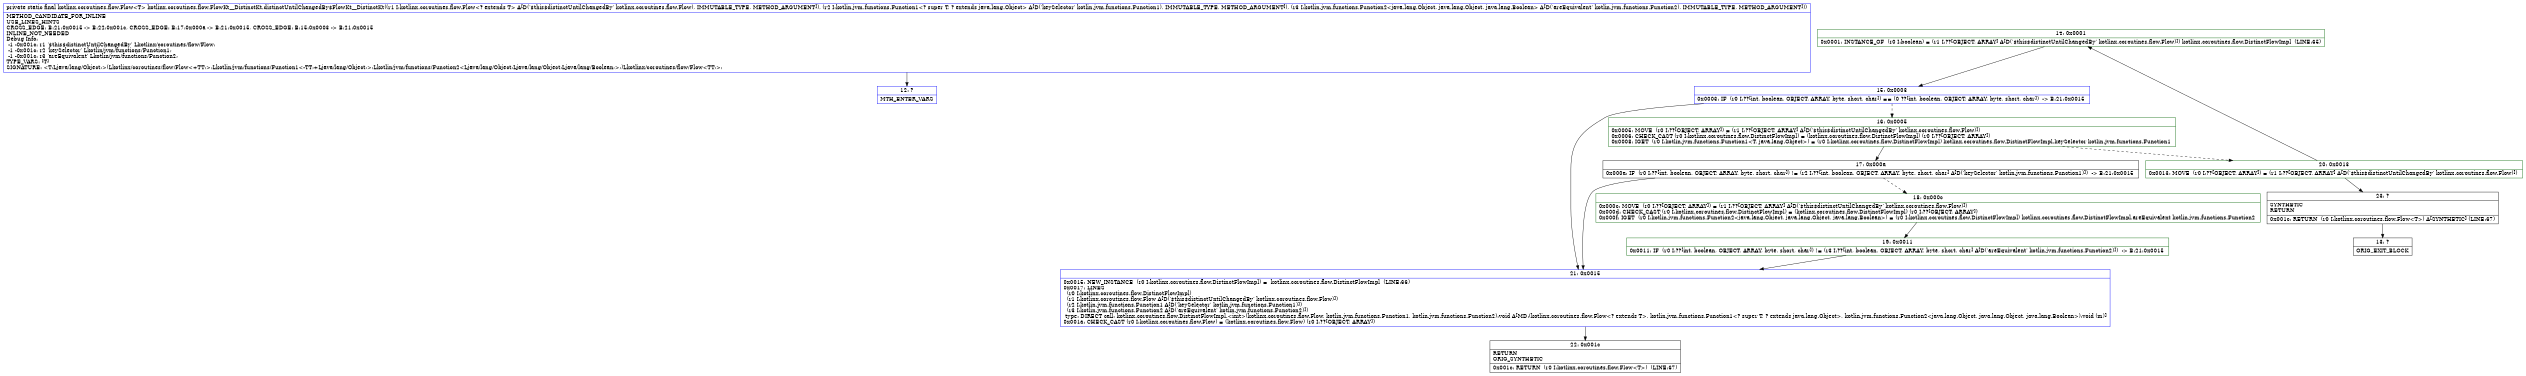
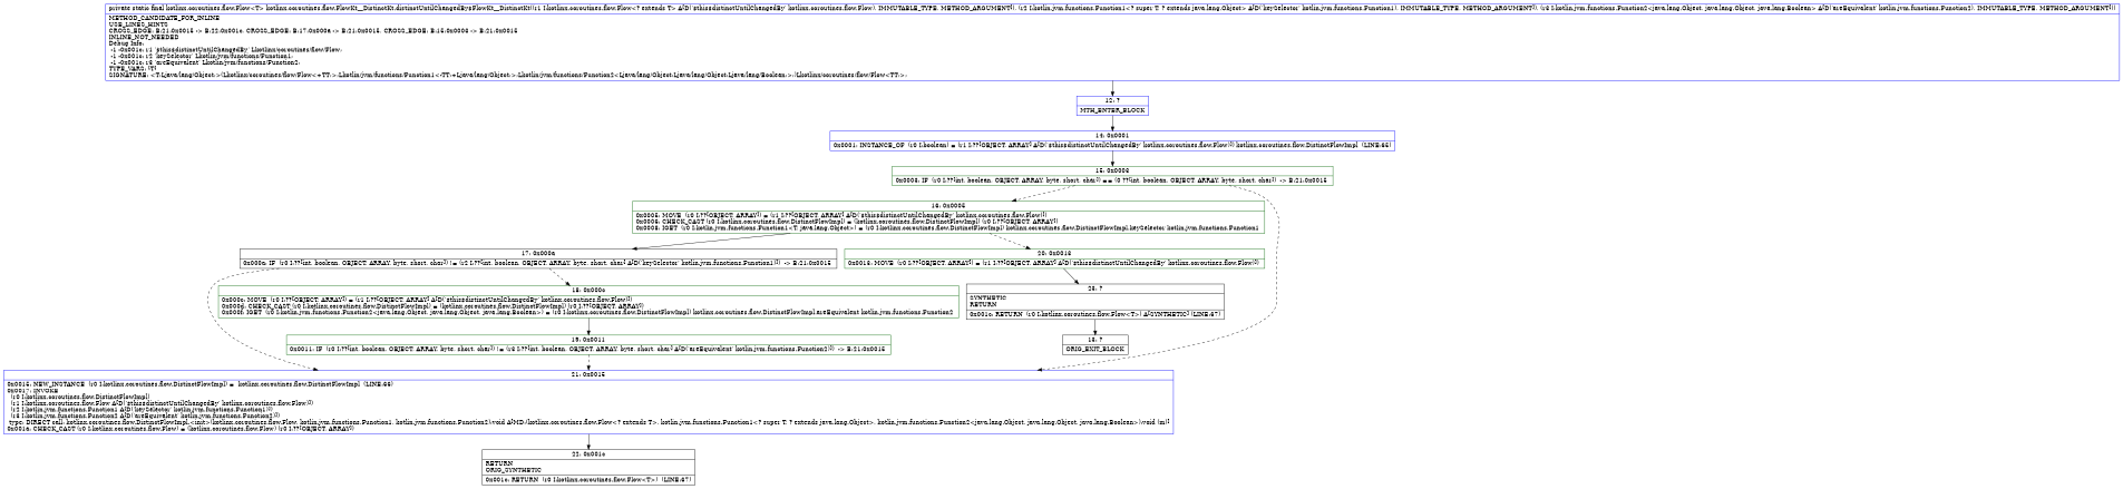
  digraph {
    node [color=darkgreen shape=record]
-   n1 [color=blue label="{12\:\ ?|MTH_ENTER_VARS\l}"]
-   n2 [label="{14\:\ 0x0001|0x0001: INSTANCE_OF  (r0 I:boolean) = (r1 I:??[OBJECT, ARRAY] A[D('$this$distinctUntilChangedBy' kotlinx.coroutines.flow.Flow)]) kotlinx.coroutines.flow.DistinctFlowImpl  (LINE:65)\l}"]
-   n3 [color=blue label="{15\:\ 0x0003|0x0003: IF  (r0 I:??[int, boolean, OBJECT, ARRAY, byte, short, char]) == (0 ??[int, boolean, OBJECT, ARRAY, byte, short, char])  \-\> B:21:0x0015 \l}"]
+   n1 [color=blue label="{12\:\ ?|MTH_ENTER_BLOCK\l}"]
+   n2 [color=blue label="{14\:\ 0x0001|0x0001: INSTANCE_OF  (r0 I:boolean) = (r1 I:??[OBJECT, ARRAY] A[D('$this$distinctUntilChangedBy' kotlinx.coroutines.flow.Flow)]) kotlinx.coroutines.flow.DistinctFlowImpl  (LINE:65)\l}"]
+   n3 [label="{15\:\ 0x0003|0x0003: IF  (r0 I:??[int, boolean, OBJECT, ARRAY, byte, short, char]) == (0 ??[int, boolean, OBJECT, ARRAY, byte, short, char])  \-\> B:21:0x0015 \l}"]
    n4 [label="{16\:\ 0x0005|0x0005: MOVE  (r0 I:??[OBJECT, ARRAY]) = (r1 I:??[OBJECT, ARRAY] A[D('$this$distinctUntilChangedBy' kotlinx.coroutines.flow.Flow)]) \l0x0006: CHECK_CAST (r0 I:kotlinx.coroutines.flow.DistinctFlowImpl) = (kotlinx.coroutines.flow.DistinctFlowImpl) (r0 I:??[OBJECT, ARRAY]) \l0x0008: IGET  (r0 I:kotlin.jvm.functions.Function1\<T, java.lang.Object\>) = (r0 I:kotlinx.coroutines.flow.DistinctFlowImpl) kotlinx.coroutines.flow.DistinctFlowImpl.keySelector kotlin.jvm.functions.Function1 \l}"]
-   n5 [color=blue label="{21\:\ 0x0015|0x0015: NEW_INSTANCE  (r0 I:kotlinx.coroutines.flow.DistinctFlowImpl) =  kotlinx.coroutines.flow.DistinctFlowImpl  (LINE:66)\l0x0017: LINES  \l  (r0 I:kotlinx.coroutines.flow.DistinctFlowImpl)\l  (r1 I:kotlinx.coroutines.flow.Flow A[D('$this$distinctUntilChangedBy' kotlinx.coroutines.flow.Flow)])\l  (r2 I:kotlin.jvm.functions.Function1 A[D('keySelector' kotlin.jvm.functions.Function1)])\l  (r3 I:kotlin.jvm.functions.Function2 A[D('areEquivalent' kotlin.jvm.functions.Function2)])\l type: DIRECT call: kotlinx.coroutines.flow.DistinctFlowImpl.\<init\>(kotlinx.coroutines.flow.Flow, kotlin.jvm.functions.Function1, kotlin.jvm.functions.Function2):void A[MD:(kotlinx.coroutines.flow.Flow\<? extends T\>, kotlin.jvm.functions.Function1\<? super T, ? extends java.lang.Object\>, kotlin.jvm.functions.Function2\<java.lang.Object, java.lang.Object, java.lang.Boolean\>):void (m)]\l0x001a: CHECK_CAST (r0 I:kotlinx.coroutines.flow.Flow) = (kotlinx.coroutines.flow.Flow) (r0 I:??[OBJECT, ARRAY]) \l}"]
+   n5 [color=blue label="{21\:\ 0x0015|0x0015: NEW_INSTANCE  (r0 I:kotlinx.coroutines.flow.DistinctFlowImpl) =  kotlinx.coroutines.flow.DistinctFlowImpl  (LINE:66)\l0x0017: INVOKE  \l  (r0 I:kotlinx.coroutines.flow.DistinctFlowImpl)\l  (r1 I:kotlinx.coroutines.flow.Flow A[D('$this$distinctUntilChangedBy' kotlinx.coroutines.flow.Flow)])\l  (r2 I:kotlin.jvm.functions.Function1 A[D('keySelector' kotlin.jvm.functions.Function1)])\l  (r3 I:kotlin.jvm.functions.Function2 A[D('areEquivalent' kotlin.jvm.functions.Function2)])\l type: DIRECT call: kotlinx.coroutines.flow.DistinctFlowImpl.\<init\>(kotlinx.coroutines.flow.Flow, kotlin.jvm.functions.Function1, kotlin.jvm.functions.Function2):void A[MD:(kotlinx.coroutines.flow.Flow\<? extends T\>, kotlin.jvm.functions.Function1\<? super T, ? extends java.lang.Object\>, kotlin.jvm.functions.Function2\<java.lang.Object, java.lang.Object, java.lang.Boolean\>):void (m)]\l0x001a: CHECK_CAST (r0 I:kotlinx.coroutines.flow.Flow) = (kotlinx.coroutines.flow.Flow) (r0 I:??[OBJECT, ARRAY]) \l}"]
    n6 [color=black label="{17\:\ 0x000a|0x000a: IF  (r0 I:??[int, boolean, OBJECT, ARRAY, byte, short, char]) != (r2 I:??[int, boolean, OBJECT, ARRAY, byte, short, char] A[D('keySelector' kotlin.jvm.functions.Function1)])  \-\> B:21:0x0015 \l}"]
    n7 [label="{20\:\ 0x0013|0x0013: MOVE  (r0 I:??[OBJECT, ARRAY]) = (r1 I:??[OBJECT, ARRAY] A[D('$this$distinctUntilChangedBy' kotlinx.coroutines.flow.Flow)]) \l}"]
    n8 [color=black label="{22\:\ 0x001c|RETURN\lORIG_SYNTHETIC\l|0x001c: RETURN  (r0 I:kotlinx.coroutines.flow.Flow\<T\>)  (LINE:67)\l}"]
    n9 [label="{18\:\ 0x000c|0x000c: MOVE  (r0 I:??[OBJECT, ARRAY]) = (r1 I:??[OBJECT, ARRAY] A[D('$this$distinctUntilChangedBy' kotlinx.coroutines.flow.Flow)]) \l0x000d: CHECK_CAST (r0 I:kotlinx.coroutines.flow.DistinctFlowImpl) = (kotlinx.coroutines.flow.DistinctFlowImpl) (r0 I:??[OBJECT, ARRAY]) \l0x000f: IGET  (r0 I:kotlin.jvm.functions.Function2\<java.lang.Object, java.lang.Object, java.lang.Boolean\>) = (r0 I:kotlinx.coroutines.flow.DistinctFlowImpl) kotlinx.coroutines.flow.DistinctFlowImpl.areEquivalent kotlin.jvm.functions.Function2 \l}"]
    n10 [label="{19\:\ 0x0011|0x0011: IF  (r0 I:??[int, boolean, OBJECT, ARRAY, byte, short, char]) != (r3 I:??[int, boolean, OBJECT, ARRAY, byte, short, char] A[D('areEquivalent' kotlin.jvm.functions.Function2)])  \-\> B:21:0x0015 \l}"]
    n11 [color=black label="{23\:\ ?|SYNTHETIC\lRETURN\l|0x001c: RETURN  (r0 I:kotlinx.coroutines.flow.Flow\<T\>) A[SYNTHETIC] (LINE:67)\l}"]
    n12 [color=black label="{13\:\ ?|ORIG_EXIT_BLOCK\l}"]
    n13 [color=blue label="{private static final kotlinx.coroutines.flow.Flow\<T\> kotlinx.coroutines.flow.FlowKt__DistinctKt.distinctUntilChangedBy$FlowKt__DistinctKt((r1 I:kotlinx.coroutines.flow.Flow\<? extends T\> A[D('$this$distinctUntilChangedBy' kotlinx.coroutines.flow.Flow), IMMUTABLE_TYPE, METHOD_ARGUMENT]), (r2 I:kotlin.jvm.functions.Function1\<? super T, ? extends java.lang.Object\> A[D('keySelector' kotlin.jvm.functions.Function1), IMMUTABLE_TYPE, METHOD_ARGUMENT]), (r3 I:kotlin.jvm.functions.Function2\<java.lang.Object, java.lang.Object, java.lang.Boolean\> A[D('areEquivalent' kotlin.jvm.functions.Function2), IMMUTABLE_TYPE, METHOD_ARGUMENT]))  | METHOD_CANDIDATE_FOR_INLINE\lUSE_LINES_HINTS\lCROSS_EDGE: B:21:0x0015 \-\> B:22:0x001c, CROSS_EDGE: B:17:0x000a \-\> B:21:0x0015, CROSS_EDGE: B:15:0x0003 \-\> B:21:0x0015\lINLINE_NOT_NEEDED\lDebug Info:\l  \-1 \-0x001c: r1 '$this$distinctUntilChangedBy' Lkotlinx\/coroutines\/flow\/Flow;\l  \-1 \-0x001c: r2 'keySelector' Lkotlin\/jvm\/functions\/Function1;\l  \-1 \-0x001c: r3 'areEquivalent' Lkotlin\/jvm\/functions\/Function2;\lTYPE_VARS: [T]\lSIGNATURE: \<T:Ljava\/lang\/Object;\>(Lkotlinx\/coroutines\/flow\/Flow\<+TT;\>;Lkotlin\/jvm\/functions\/Function1\<\-TT;+Ljava\/lang\/Object;\>;Lkotlin\/jvm\/functions\/Function2\<Ljava\/lang\/Object;Ljava\/lang\/Object;Ljava\/lang\/Boolean;\>;)Lkotlinx\/coroutines\/flow\/Flow\<TT;\>;\l}"]
-   n7 -> n2
+   n1 -> n2
    n2 -> n3
    n3 -> n4 [style=dashed]
-   n3 -> n5
+   n3 -> n5 [style=dashed]
    n4 -> n6
    n4 -> n7 [style=dashed]
    n5 -> n8
-   n6 -> n5
+   n6 -> n5 [style=dashed]
    n6 -> n9 [style=dashed]
    n7 -> n11
    n9 -> n10
-   n10 -> n5
+   n10 -> n5 [style=dashed]
    n11 -> n12
    n13 -> n1
  }
